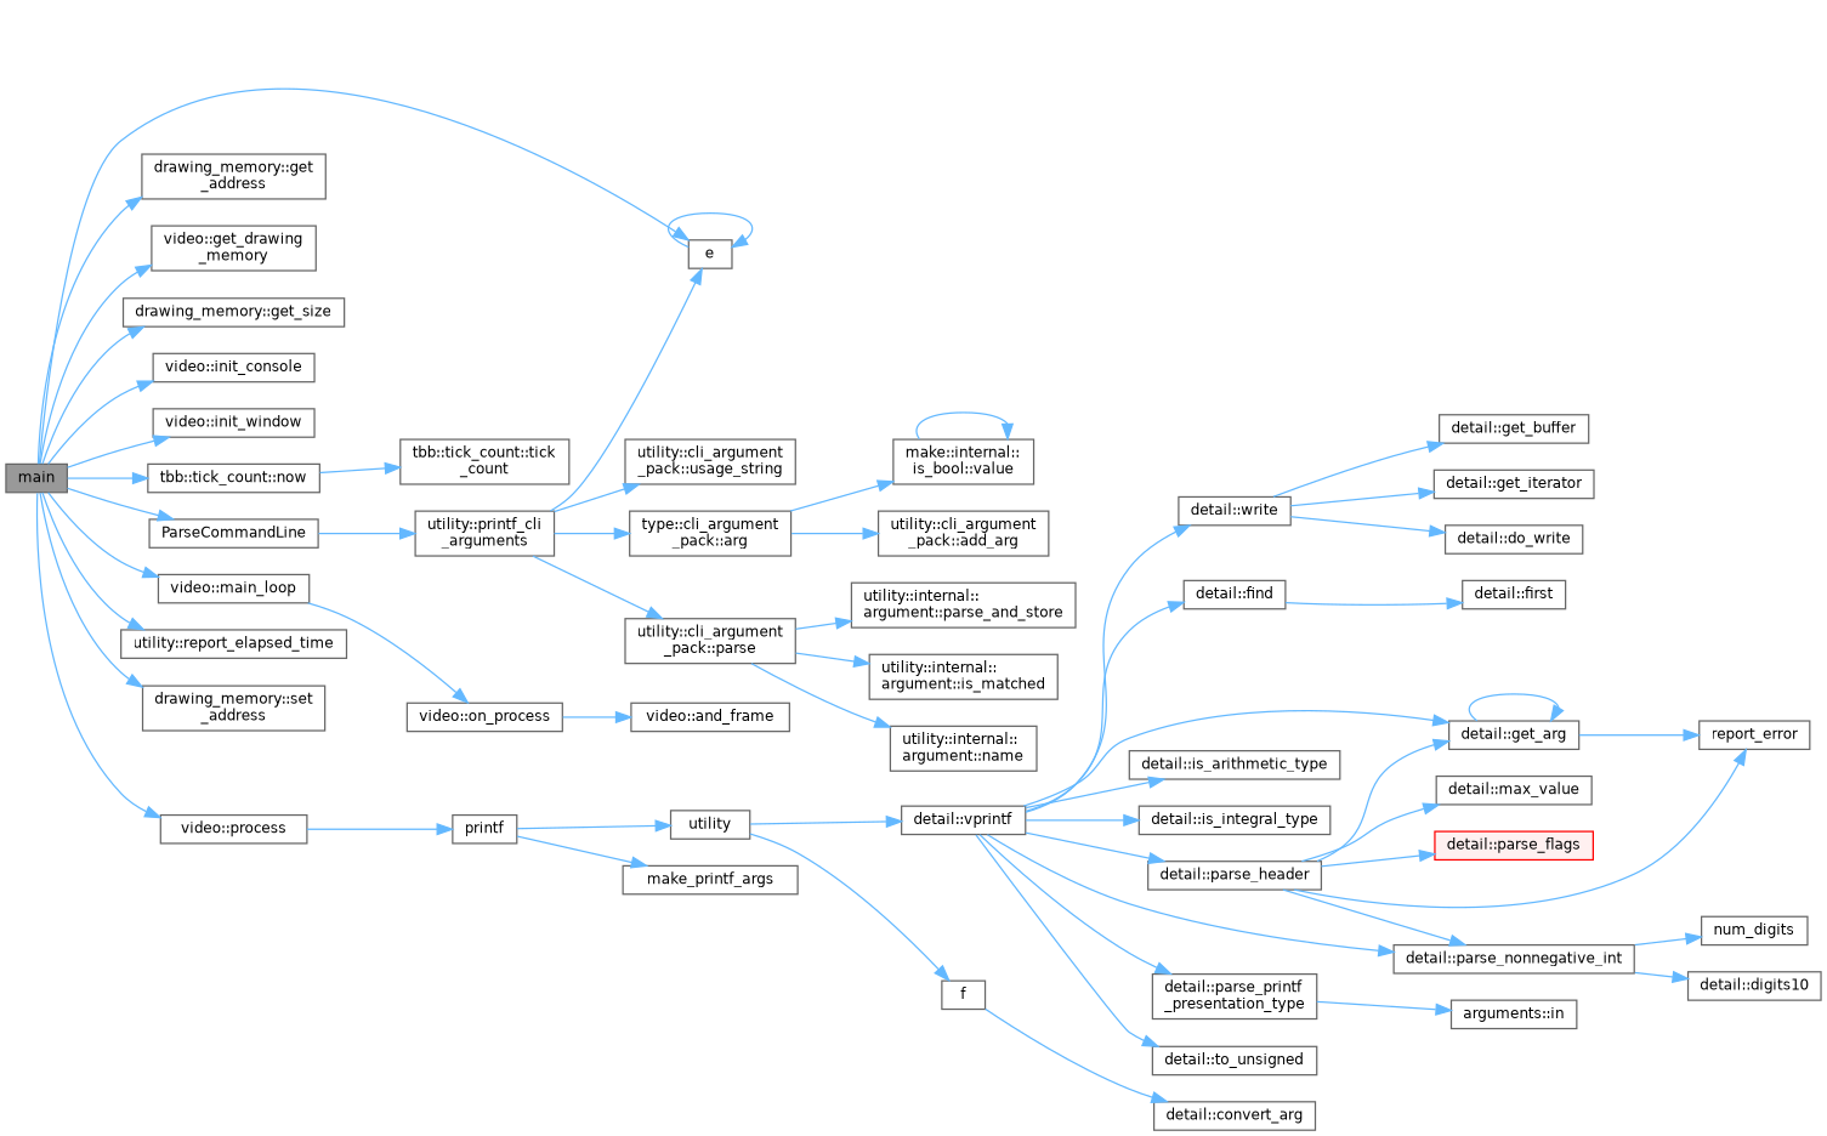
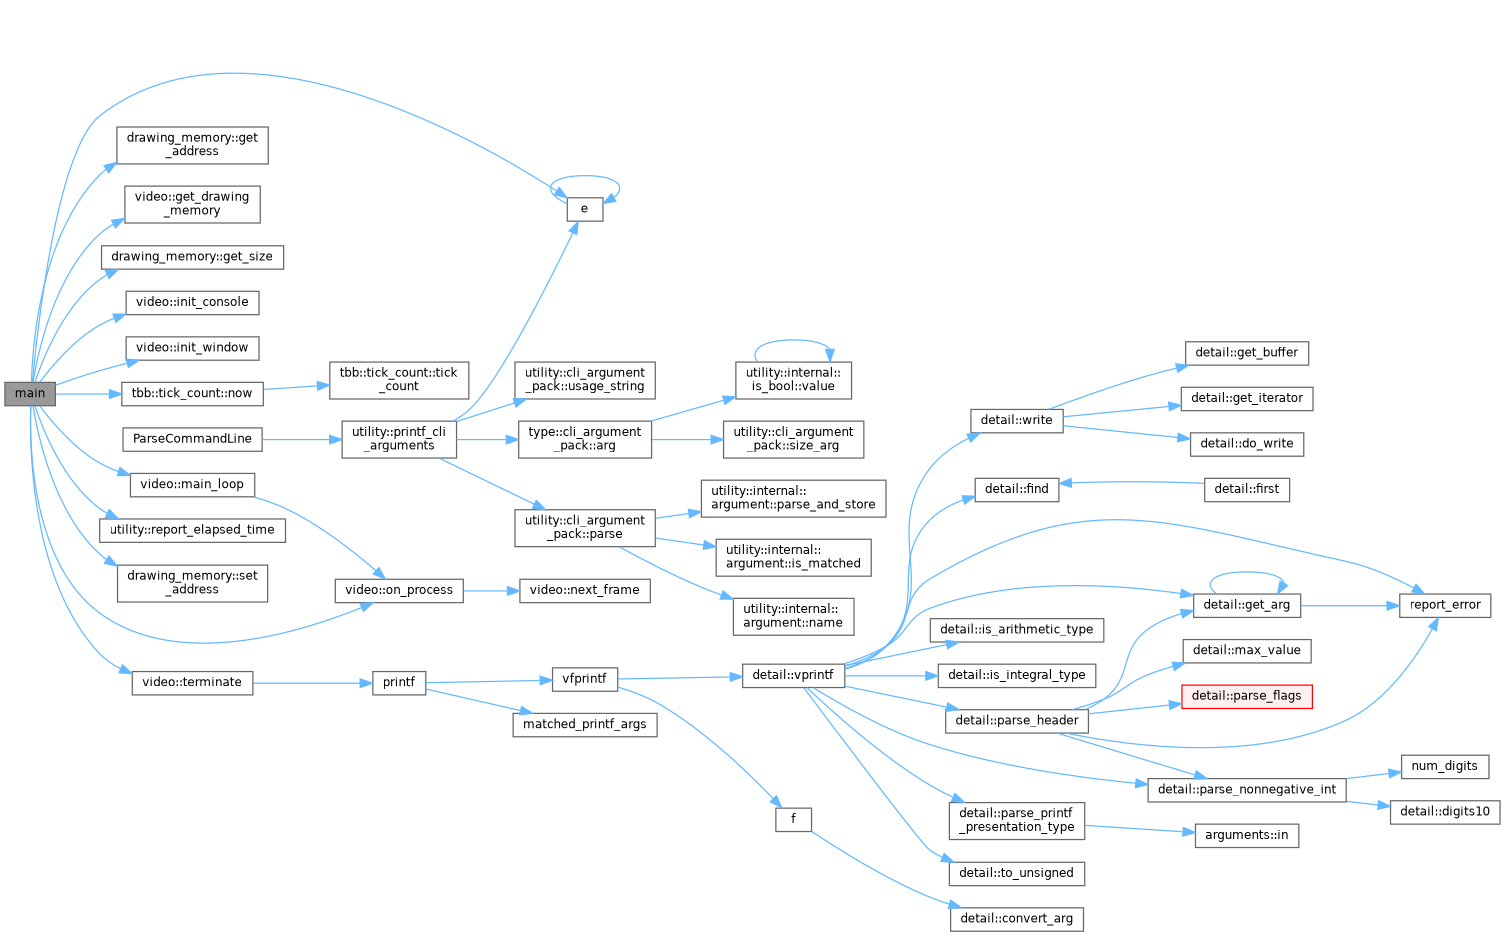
  digraph {
    rankdir=LR
    node [color=grey40 fillcolor=white fontname=Helvetica fontsize=10 shape=box style=filled]
    edge [color=steelblue1 fontname=Helvetica fontsize=10 labelfontname=Helvetica labelfontsize=10 style=solid]
    n1 [color=gray40 fillcolor=grey60 fontcolor=black height=0.2 label=main width=0.4]
    n2 [height=0.2 label=e width=0.4]
    n3 [height=0.2 label="drawing_memory::get\l_address" width=0.4]
    n4 [height=0.2 label="video::get_drawing\l_memory" width=0.4]
    n5 [height=0.2 label="drawing_memory::get_size" width=0.4]
    n6 [height=0.2 label="video::init_console" width=0.4]
    n7 [height=0.2 label="video::init_window" width=0.4]
    n8 [height=0.2 label="video::main_loop" width=0.4]
    n9 [height=0.2 label="tbb::tick_count::now" width=0.4]
    n10 [height=0.2 label=ParseCommandLine width=0.4]
    n11 [height=0.2 label="utility::report_elapsed_time" width=0.4]
    n12 [height=0.2 label="drawing_memory::set\l_address" width=0.4]
-   n13 [height=0.2 label="video::process" width=0.4]
+   n13 [height=0.2 label="video::terminate" width=0.4]
    n14 [height=0.2 label="video::on_process" width=0.4]
    n15 [height=0.2 label="tbb::tick_count::tick\l_count" width=0.4]
    n16 [height=0.2 label="utility::printf_cli\l_arguments" width=0.4]
    n17 [height=0.2 label=printf width=0.4]
-   n18 [height=0.2 label="video::and_frame" width=0.4]
+   n18 [height=0.2 label="video::next_frame" width=0.4]
    n19 [height=0.2 label="type::cli_argument\l_pack::arg" width=0.4]
    n20 [height=0.2 label="utility::cli_argument\l_pack::parse" width=0.4]
    n21 [height=0.2 label="utility::cli_argument\l_pack::usage_string" width=0.4]
-   n22 [height=0.2 label="utility::cli_argument\l_pack::add_arg" width=0.4]
-   n23 [height=0.2 label="make::internal::\lis_bool::value" width=0.4]
+   n22 [height=0.2 label="utility::cli_argument\l_pack::size_arg" width=0.4]
+   n23 [height=0.2 label="utility::internal::\lis_bool::value" width=0.4]
    n24 [height=0.2 label="utility::internal::\largument::is_matched" width=0.4]
    n25 [height=0.2 label="utility::internal::\largument::name" width=0.4]
    n26 [height=0.2 label="utility::internal::\largument::parse_and_store" width=0.4]
-   n27 [height=0.2 label=make_printf_args width=0.4]
-   n28 [height=0.2 label=utility width=0.4]
+   n27 [height=0.2 label=matched_printf_args width=0.4]
+   n28 [height=0.2 label=vfprintf width=0.4]
    n29 [height=0.2 label=f width=0.4]
    n30 [height=0.2 label="detail::vprintf" width=0.4]
    n31 [height=0.2 label="detail::convert_arg" width=0.4]
    n32 [height=0.2 label="detail::find" width=0.4]
    n33 [height=0.2 label="detail::get_arg" width=0.4]
    n34 [height=0.2 label=report_error width=0.4]
    n35 [height=0.2 label="detail::is_arithmetic_type" width=0.4]
    n36 [height=0.2 label="detail::is_integral_type" width=0.4]
    n37 [height=0.2 label="detail::parse_header" width=0.4]
    n38 [height=0.2 label="detail::parse_nonnegative_int" width=0.4]
    n39 [height=0.2 label="detail::parse_printf\l_presentation_type" width=0.4]
    n40 [height=0.2 label="detail::to_unsigned" width=0.4]
    n41 [height=0.2 label="detail::write" width=0.4]
    n42 [height=0.2 label="detail::first" width=0.4]
    n43 [height=0.2 label="detail::max_value" width=0.4]
    n44 [color=red fillcolor="#FFF0F0" height=0.2 label="detail::parse_flags" width=0.4]
    n45 [height=0.2 label="detail::digits10" width=0.4]
    n46 [height=0.2 label=num_digits width=0.4]
    n47 [height=0.2 label="arguments::in" width=0.4]
    n48 [height=0.2 label="detail::do_write" width=0.4]
    n49 [height=0.2 label="detail::get_buffer" width=0.4]
    n50 [height=0.2 label="detail::get_iterator" width=0.4]
    n1 -> n2
    n1 -> n3
    n1 -> n4
    n1 -> n5
    n1 -> n6
    n1 -> n7
    n1 -> n8
    n1 -> n9
-   n1 -> n10
+   n1 -> n14
    n1 -> n11
    n1 -> n12
    n1 -> n13
    n2 -> n2
    n8 -> n14
    n9 -> n15
    n10 -> n16
    n13 -> n17
    n14 -> n18
    n16 -> n2
    n16 -> n19
    n16 -> n20
    n16 -> n21
    n17 -> n27
    n17 -> n28
    n19 -> n22
    n19 -> n23
    n20 -> n24
    n20 -> n25
    n20 -> n26
    n23 -> n23
    n28 -> n29
    n28 -> n30
    n29 -> n31
    n30 -> n32
    n30 -> n33
+   n30 -> n34
    n30 -> n35
    n30 -> n36
    n30 -> n37
    n30 -> n38
    n30 -> n39
    n30 -> n40
    n30 -> n41
-   n32 -> n42
+   n42 -> n32
    n33 -> n33
    n33 -> n34
    n37 -> n33
    n37 -> n34
    n37 -> n38
    n37 -> n43
    n37 -> n44
    n38 -> n45
    n38 -> n46
    n39 -> n47
    n41 -> n48
    n41 -> n49
    n41 -> n50
  }
